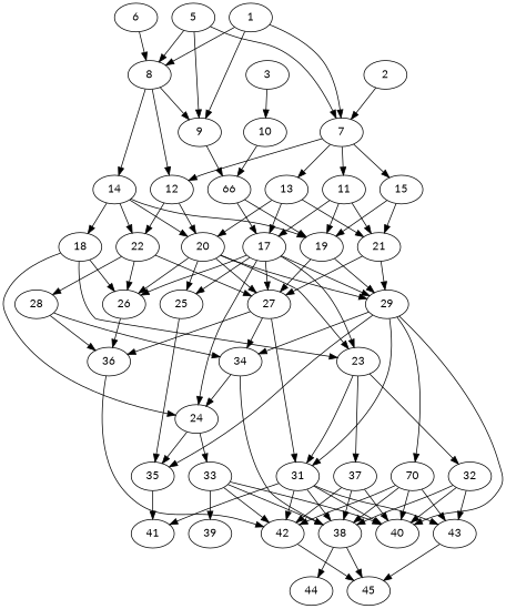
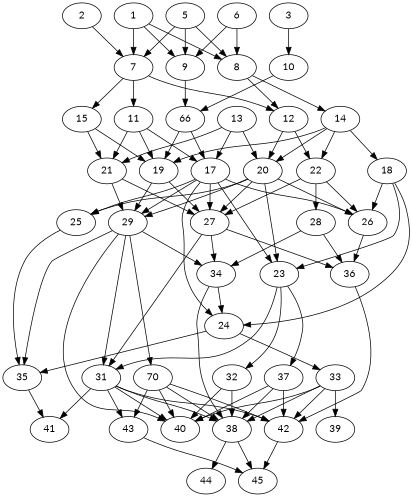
  digraph {
    fontname=Lato
    node [alpha=0.13 fontname=Lato]
    edge [fontname=Lato]
    1 [alpha=0.14 expect_size=41570304]
    7 [alpha=0.02 expect_size=24008704]
    8 [alpha=0.14 expect_size=52265984]
    9 [alpha=0.06 expect_size=14321664]
    11 [expect_size=27487232]
    12 [alpha=0.00 expect_size=12914688]
    13 [alpha=0.12 expect_size=37174272]
    15 [alpha=0.15 expect_size=34066432]
    14 [expect_size=8352768]
    n10 [alpha=0.14 expect_size=45876224 label=66]
    17 [alpha=0.12 expect_size=21563392]
    19 [alpha=0.04 expect_size=12012544]
    21 [alpha=0.00 expect_size=20590592]
    20 [alpha=0.15 expect_size=27207680]
    22 [alpha=0.12 expect_size=50551808]
    18 [expect_size=25555968]
    2 [alpha=0.10 expect_size=20218880]
    3 [alpha=0.08 expect_size=40698880]
    10 [alpha=0.17 expect_size=47092736]
    5 [alpha=0.05 expect_size=42634240]
    6 [alpha=0.10 expect_size=24741888]
    23 [alpha=0.20 expect_size=51065856]
    24 [alpha=0.20 expect_size=33065984]
    25 [alpha=0.16 expect_size=15780864]
    26 [alpha=0.00 expect_size=51161088]
    27 [expect_size=35919872]
    29 [alpha=0.01 expect_size=48947200]
    28 [alpha=0.05 expect_size=18065408]
    31 [alpha=0.18 expect_size=45911040]
    32 [alpha=0.05 expect_size=46692352]
    37 [alpha=0.09 expect_size=19433472]
    33 [alpha=0.05 expect_size=28906496]
    35 [alpha=0.00 expect_size=27780096]
    36 [alpha=0.11 expect_size=18421760]
    34 [alpha=0.06 expect_size=28010496]
    n36 [alpha=0.15 expect_size=11586560 label=70]
    40 [alpha=0.03 expect_size=17138688]
    38 [alpha=0.15 expect_size=49582080]
    42 [alpha=0.12 expect_size=48776192]
    43 [alpha=0.16 expect_size=13154304]
    41 [alpha=0.08 expect_size=5475328]
    39 [alpha=0.04 expect_size=14333952]
    44 [alpha=0.11 expect_size=24914944]
    45 [alpha=0.11 expect_size=39980032]
    1 -> 7
    1 -> 8
    1 -> 9
    7 -> 11
    7 -> 12
-   7 -> 13
    7 -> 15
    8 -> 12
    8 -> 14
    9 -> n10
    11 -> 17
    11 -> 19
    11 -> 21
    12 -> 20
    12 -> 22
    13 -> 17
    13 -> 21
    13 -> 20
    15 -> 19
    15 -> 21
    14 -> 19
    14 -> 20
    14 -> 22
    14 -> 18
    n10 -> 17
    n10 -> 19
    17 -> 23
    17 -> 24
    17 -> 25
    17 -> 26
    17 -> 27
    17 -> 29
    19 -> 27
    19 -> 29
    21 -> 27
    21 -> 29
    20 -> 23
    20 -> 25
    20 -> 26
    20 -> 27
    20 -> 29
    22 -> 26
    22 -> 27
    22 -> 28
    18 -> 23
    18 -> 24
    18 -> 26
    2 -> 7
    3 -> 10
    10 -> n10
    5 -> 7
    5 -> 8
    5 -> 9
    6 -> 8
-   8 -> 9
+   6 -> 9
    23 -> 31
    23 -> 32
    23 -> 37
    24 -> 33
    24 -> 35
    25 -> 35
    26 -> 36
    27 -> 31
    27 -> 36
    27 -> 34
    29 -> 31
    29 -> 35
    29 -> 34
    29 -> n36
    29 -> 40
    28 -> 36
    28 -> 34
    31 -> 40
    31 -> 38
    31 -> 42
    31 -> 43
    31 -> 41
    32 -> 40
    32 -> 38
-   32 -> 43
    37 -> 40
    37 -> 38
    37 -> 42
    33 -> 40
    33 -> 38
    33 -> 42
    33 -> 39
    35 -> 41
    36 -> 42
    34 -> 24
    34 -> 38
    n36 -> 40
    n36 -> 38
    n36 -> 42
    n36 -> 43
    38 -> 44
    38 -> 45
    42 -> 45
    43 -> 45
  }
